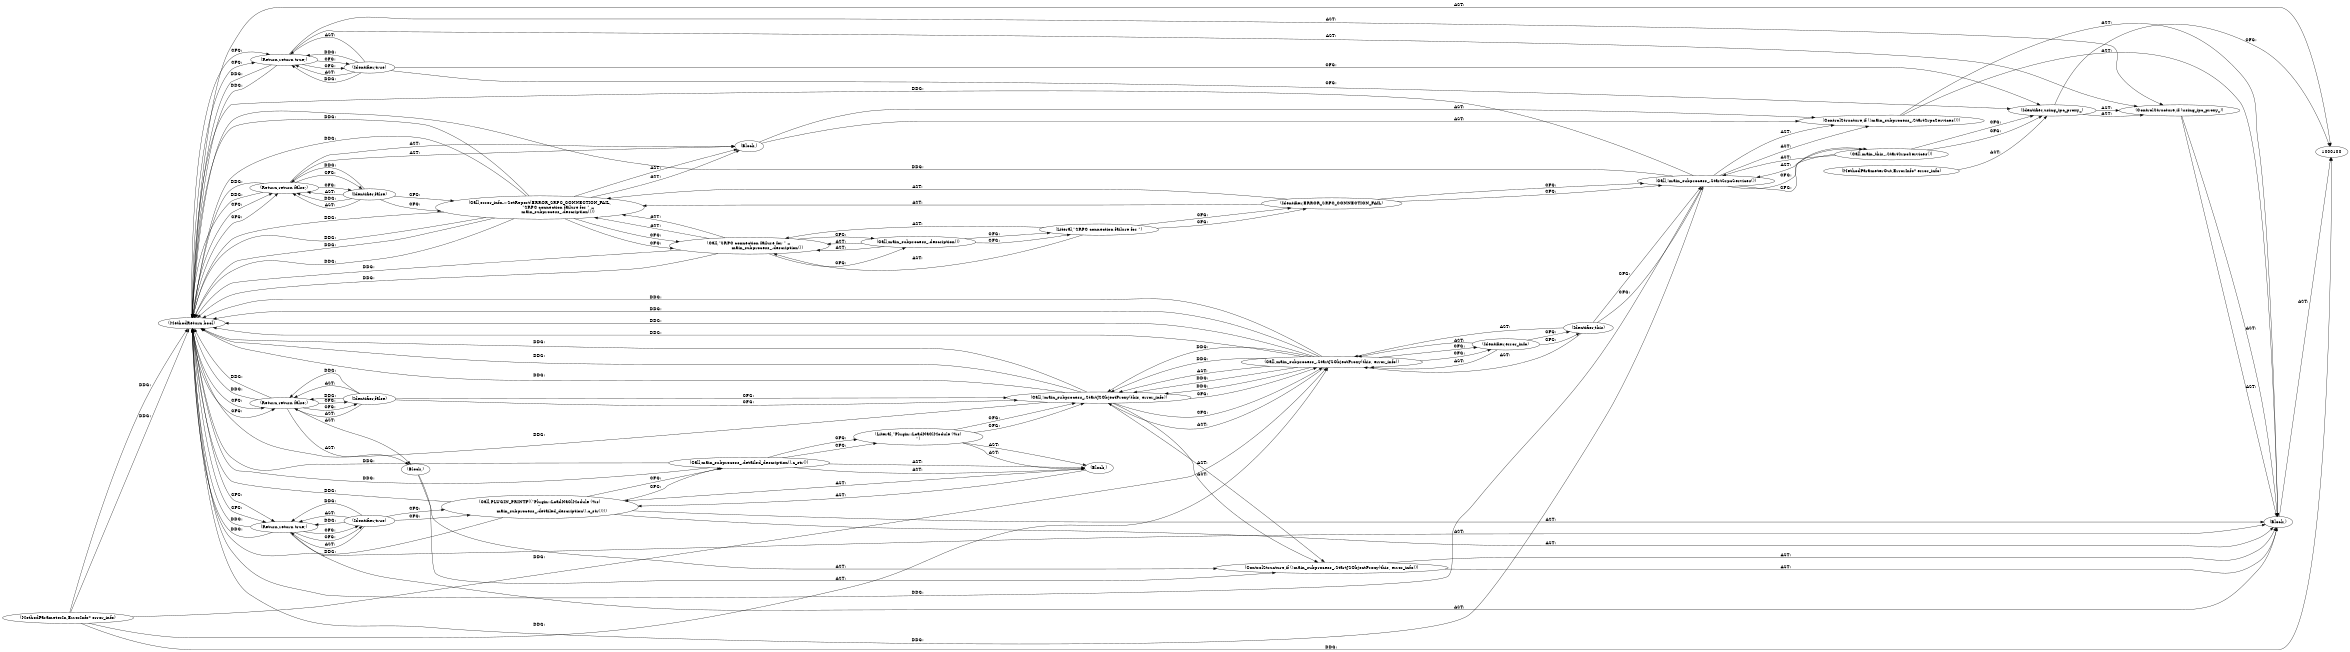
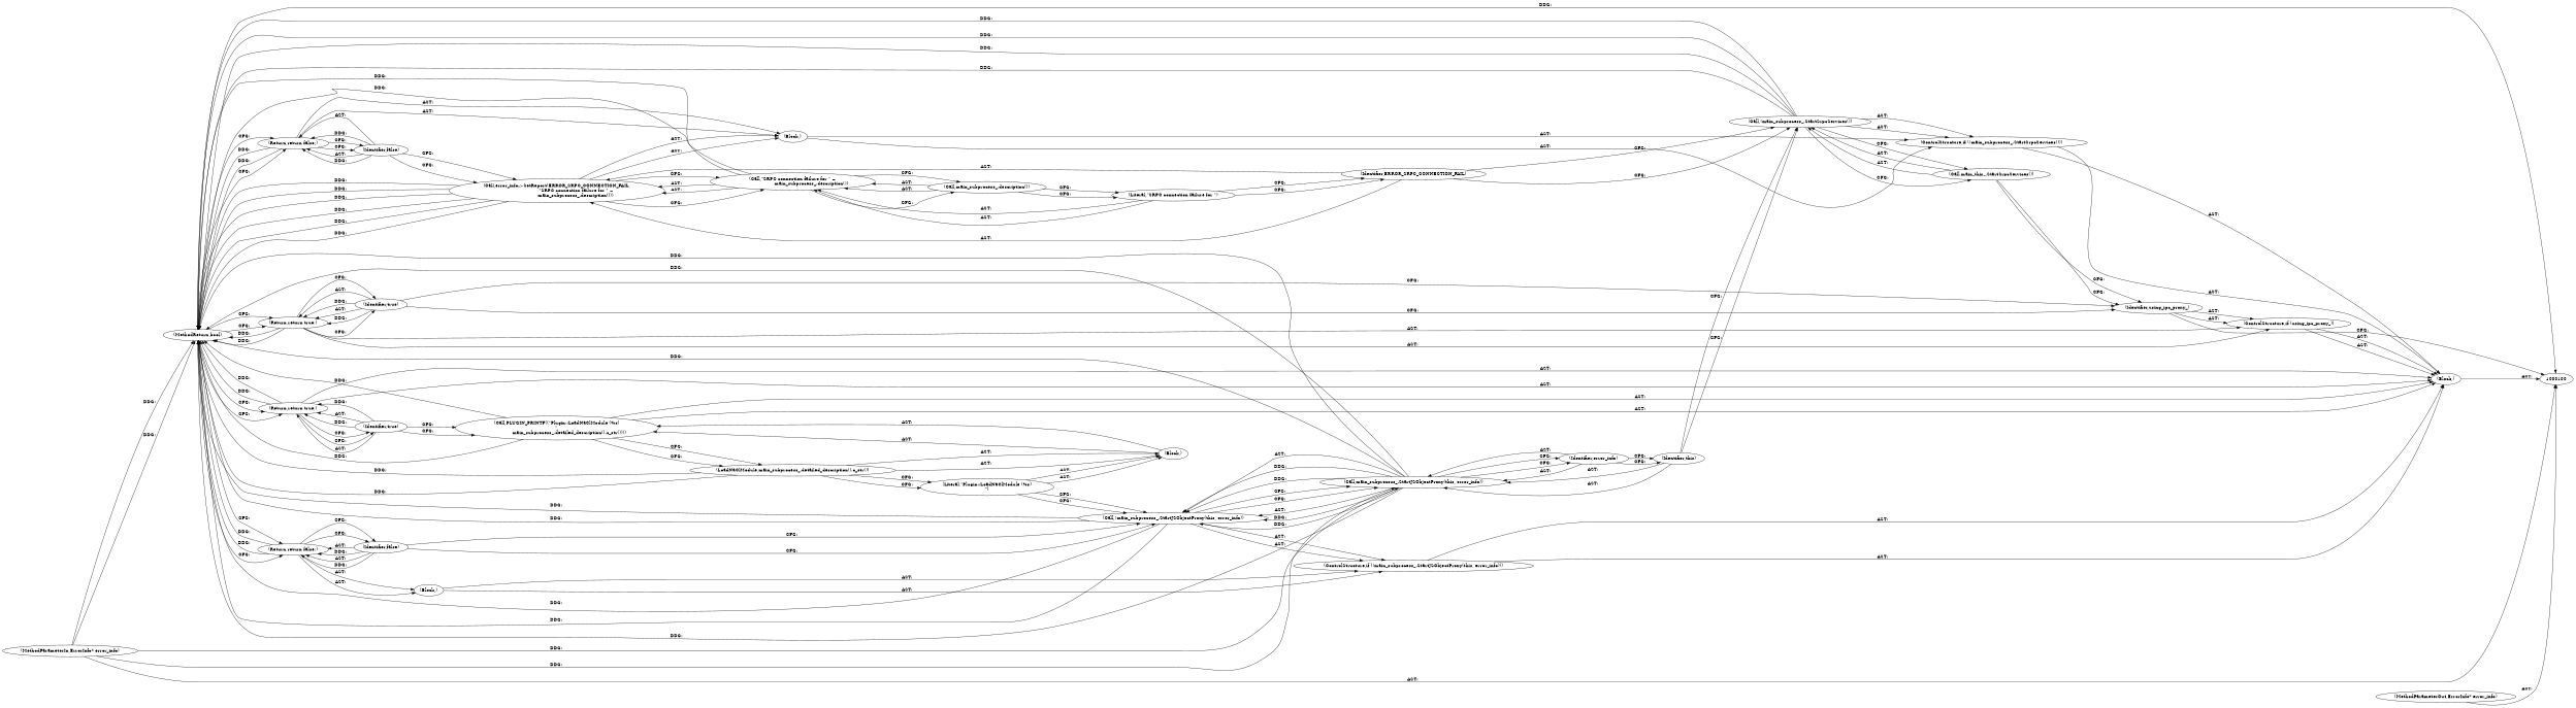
  digraph {
    rankdir=LR
    n1 [label="(MethodReturn,bool)"]
    n2 [label="(Return,return false;)"]
    n3 [label="(Return,return true;)"]
    n4 [label="(Return,return true;)"]
    n5 [label="(Return,return false;)"]
    1000100
    n7 [label="(Block,)"]
    n8 [label="(Identifier,false)"]
    n9 [label="(Block,)"]
    n10 [label="(Identifier,true)"]
    n11 [label="(ControlStructure,if (using_ipc_proxy_))"]
    n12 [label="(Identifier,true)"]
    n13 [label="(Block,)"]
    n14 [label="(Identifier,false)"]
    n15 [label="(MethodParameterIn,ErrorInfo* error_info)"]
    n16 [label="(Call,main_subprocess_.StartJSObjectProxy(this, error_info))"]
    n17 [label="(Identifier,error_info)"]
    n18 [label="(Call,!main_subprocess_.StartJSObjectProxy(this, error_info))"]
    n19 [label="(MethodParameterOut,ErrorInfo* error_info)"]
    n20 [label="(ControlStructure,if (!main_subprocess_.StartJSObjectProxy(this, error_info)))"]
    n21 [label="(Identifier,this)"]
    n22 [label="(Call,!main_subprocess_.StartSrpcServices())"]
    n23 [label="(ControlStructure,if (!main_subprocess_.StartSrpcServices()))"]
    n24 [label="(Call,main_this_.StartSrpcServices())"]
    n25 [label="(Block,)"]
    n26 [label="(Call,PLUGIN_PRINTF((\"Plugin::LoadNaClModule (%s)\n\",\n                 main_subprocess_.detailed_description().c_str())))"]
-   n27 [label="(Call,main_subprocess_.detailed_description().c_str())"]
+   n27 [label="(LoadNaClModule,main_subprocess_.detailed_description().c_str())"]
    n28 [label="(Literal,\"Plugin::LoadNaClModule (%s)\n\")"]
    n29 [label="(Identifier,using_ipc_proxy_)"]
    n30 [label="(Identifier,ERROR_SRPC_CONNECTION_FAIL)"]
    n31 [label="(Call,error_info->SetReport(ERROR_SRPC_CONNECTION_FAIL,\n                           \"SRPC connection failure for \" +\n                          main_subprocess_.description()))"]
    n32 [label="(Call,\"SRPC connection failure for \" +\n                          main_subprocess_.description())"]
    n33 [label="(Call,main_subprocess_.description())"]
    n34 [label="(Literal,\"SRPC connection failure for \")"]
    n1 -> n2 [label="CFG: "]
    n1 -> n2 [label="CFG: "]
    n1 -> n3 [label="CFG: "]
    n1 -> n3 [label="CFG: "]
    n1 -> n4 [label="CFG: "]
    n1 -> n4 [label="CFG: "]
    n1 -> n5 [label="CFG: "]
    n1 -> n5 [label="CFG: "]
-   n1 -> 1000100 [label="AST: "]
+   n1 -> 1000100 [label="DDG: "]
    n2 -> n1 [label="DDG: "]
    n2 -> n1 [label="DDG: "]
    n2 -> n7 [label="AST: "]
    n2 -> n7 [label="AST: "]
    n2 -> n8 [label="CFG: "]
    n2 -> n8 [label="CFG: "]
    n3 -> n1 [label="DDG: "]
    n3 -> n1 [label="DDG: "]
    n3 -> n9 [label="AST: "]
    n3 -> n9 [label="AST: "]
    n3 -> n10 [label="CFG: "]
    n3 -> n10 [label="CFG: "]
    n4 -> n1 [label="DDG: "]
    n4 -> n1 [label="DDG: "]
    n4 -> n11 [label="AST: "]
    n4 -> n11 [label="AST: "]
    n4 -> n12 [label="CFG: "]
    n4 -> n12 [label="CFG: "]
    n5 -> n1 [label="DDG: "]
    n5 -> n1 [label="DDG: "]
    n5 -> n13 [label="AST: "]
    n5 -> n13 [label="AST: "]
    n5 -> n14 [label="CFG: "]
    n5 -> n14 [label="CFG: "]
    n7 -> n20 [label="AST: "]
    n7 -> n20 [label="AST: "]
    n8 -> n2 [label="AST: "]
    n8 -> n2 [label="DDG: "]
    n8 -> n2 [label="AST: "]
    n8 -> n2 [label="DDG: "]
    n8 -> n18 [label="CFG: "]
    n8 -> n18 [label="CFG: "]
    n9 -> 1000100 [label="AST: "]
    n10 -> n3 [label="AST: "]
    n10 -> n3 [label="DDG: "]
    n10 -> n3 [label="AST: "]
    n10 -> n3 [label="DDG: "]
    n10 -> n26 [label="CFG: "]
    n10 -> n26 [label="CFG: "]
    n11 -> n9 [label="AST: "]
    n11 -> n9 [label="AST: "]
    n12 -> n4 [label="AST: "]
    n12 -> n4 [label="DDG: "]
    n12 -> n4 [label="AST: "]
    n12 -> n4 [label="DDG: "]
    n12 -> n29 [label="CFG: "]
    n12 -> n29 [label="CFG: "]
    n13 -> n23 [label="AST: "]
    n13 -> n23 [label="AST: "]
    n14 -> n5 [label="AST: "]
    n14 -> n5 [label="DDG: "]
    n14 -> n5 [label="AST: "]
    n14 -> n5 [label="DDG: "]
    n14 -> n31 [label="CFG: "]
    n14 -> n31 [label="CFG: "]
    n15 -> n1 [label="DDG: "]
    n15 -> n1 [label="DDG: "]
-   n15 -> 1000100 [label="DDG: "]
+   n15 -> 1000100 [label="AST: "]
    n15 -> n16 [label="DDG: "]
    n15 -> n16 [label="DDG: "]
    n16 -> n1 [label="DDG: "]
    n16 -> n1 [label="DDG: "]
    n16 -> n1 [label="DDG: "]
    n16 -> n1 [label="DDG: "]
    n16 -> n17 [label="CFG: "]
    n16 -> n17 [label="CFG: "]
    n16 -> n18 [label="AST: "]
    n16 -> n18 [label="DDG: "]
    n16 -> n18 [label="DDG: "]
    n16 -> n18 [label="AST: "]
    n16 -> n18 [label="DDG: "]
    n16 -> n18 [label="DDG: "]
    n17 -> n16 [label="AST: "]
    n17 -> n16 [label="AST: "]
    n17 -> n21 [label="CFG: "]
    n17 -> n21 [label="CFG: "]
    n18 -> n1 [label="DDG: "]
    n18 -> n1 [label="DDG: "]
    n18 -> n1 [label="DDG: "]
    n18 -> n1 [label="DDG: "]
    n18 -> n16 [label="CFG: "]
    n18 -> n16 [label="CFG: "]
    n18 -> n20 [label="AST: "]
    n18 -> n20 [label="AST: "]
-   n19 -> n29 [label="AST: "]
+   n19 -> 1000100 [label="AST: "]
    n20 -> n9 [label="AST: "]
    n20 -> n9 [label="AST: "]
    n21 -> n16 [label="AST: "]
    n21 -> n16 [label="AST: "]
    n21 -> n22 [label="CFG: "]
    n21 -> n22 [label="CFG: "]
    n22 -> n1 [label="DDG: "]
    n22 -> n1 [label="DDG: "]
    n22 -> n1 [label="DDG: "]
    n22 -> n1 [label="DDG: "]
    n22 -> n23 [label="AST: "]
    n22 -> n23 [label="AST: "]
    n22 -> n24 [label="CFG: "]
    n22 -> n24 [label="CFG: "]
    n23 -> n9 [label="AST: "]
    n23 -> n9 [label="AST: "]
    n24 -> n22 [label="AST: "]
    n24 -> n22 [label="AST: "]
    n24 -> n29 [label="CFG: "]
    n24 -> n29 [label="CFG: "]
    n25 -> n26 [label="AST: "]
    n25 -> n26 [label="AST: "]
    n26 -> n1 [label="DDG: "]
    n26 -> n1 [label="DDG: "]
    n26 -> n9 [label="AST: "]
    n26 -> n9 [label="AST: "]
    n26 -> n27 [label="CFG: "]
    n26 -> n27 [label="CFG: "]
    n27 -> n1 [label="DDG: "]
    n27 -> n1 [label="DDG: "]
    n27 -> n25 [label="AST: "]
    n27 -> n25 [label="AST: "]
    n27 -> n28 [label="CFG: "]
    n27 -> n28 [label="CFG: "]
    n28 -> n18 [label="CFG: "]
    n28 -> n18 [label="CFG: "]
    n28 -> n25 [label="AST: "]
    n28 -> n25 [label="AST: "]
    n29 -> 1000100 [label="CFG: "]
    n29 -> n11 [label="AST: "]
    n29 -> n11 [label="AST: "]
    n30 -> n22 [label="CFG: "]
    n30 -> n22 [label="CFG: "]
    n30 -> n31 [label="AST: "]
    n30 -> n31 [label="AST: "]
    n31 -> n1 [label="DDG: "]
    n31 -> n1 [label="DDG: "]
    n31 -> n1 [label="DDG: "]
    n31 -> n1 [label="DDG: "]
    n31 -> n1 [label="DDG: "]
    n31 -> n1 [label="DDG: "]
    n31 -> n13 [label="AST: "]
    n31 -> n13 [label="AST: "]
    n31 -> n32 [label="CFG: "]
    n31 -> n32 [label="CFG: "]
    n32 -> n1 [label="DDG: "]
    n32 -> n1 [label="DDG: "]
    n32 -> n31 [label="AST: "]
    n32 -> n31 [label="AST: "]
    n32 -> n33 [label="CFG: "]
    n32 -> n33 [label="CFG: "]
    n33 -> n32 [label="AST: "]
    n33 -> n32 [label="AST: "]
    n33 -> n34 [label="CFG: "]
    n33 -> n34 [label="CFG: "]
    n34 -> n30 [label="CFG: "]
    n34 -> n30 [label="CFG: "]
    n34 -> n32 [label="AST: "]
    n34 -> n32 [label="AST: "]
  }
